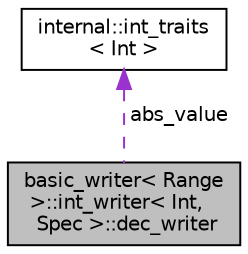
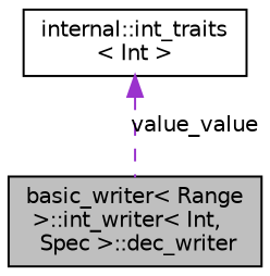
  digraph {
    node [color=black fontname=Helvetica fontsize=10 shape=record style=filled]
    n1 [fillcolor=grey75 fontcolor=black height=0.2 label="basic_writer\< Range\l \>::int_writer\< Int,\l Spec \>::dec_writer" width=0.4]
    n2 [fillcolor=white height=0.2 label="internal::int_traits\l\< Int \>" width=0.4]
-   n2 -> n1 [color=darkorchid3 dir=back fontname=Helvetica fontsize=10 label=" abs_value" labelfontname=Helvetica labelfontsize=10 style=dashed]
+   n2 -> n1 [color=darkorchid3 dir=back fontname=Helvetica fontsize=10 label=" value_value" labelfontname=Helvetica labelfontsize=10 style=dashed]
  }
